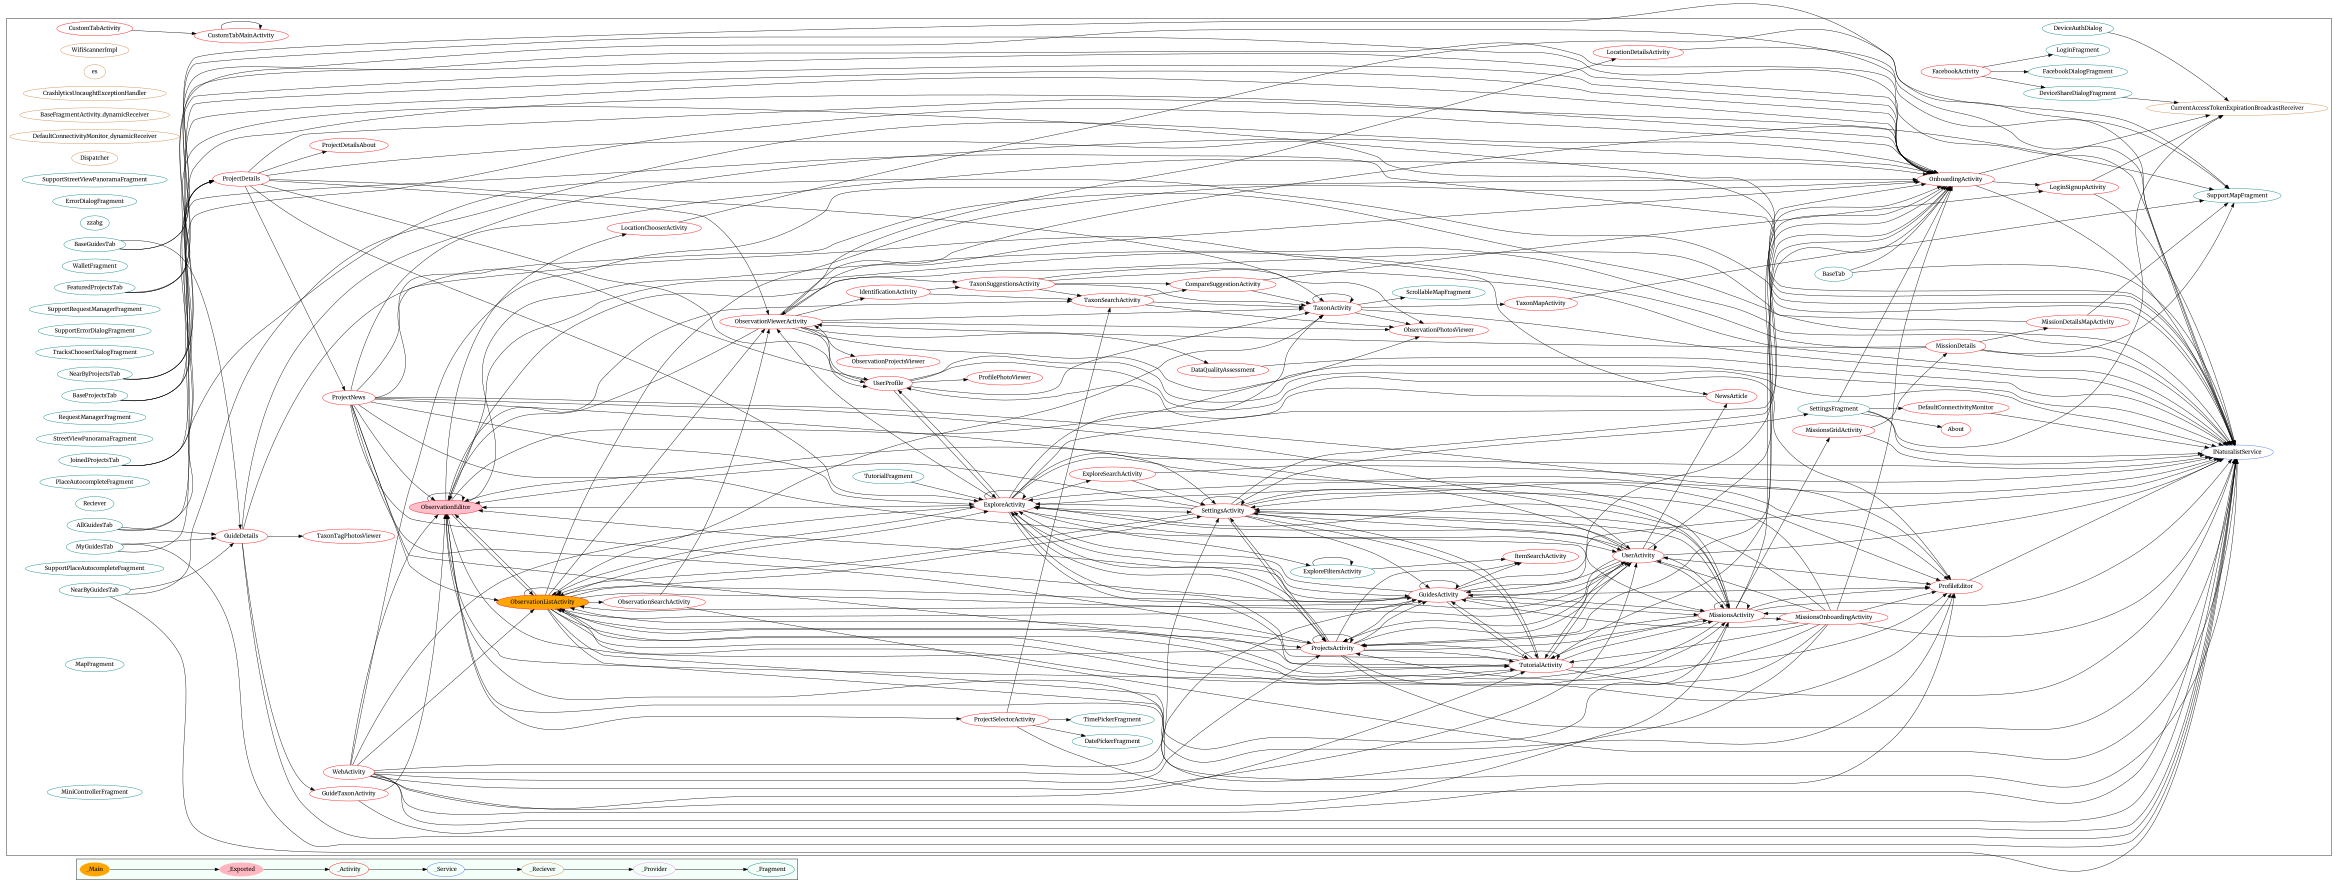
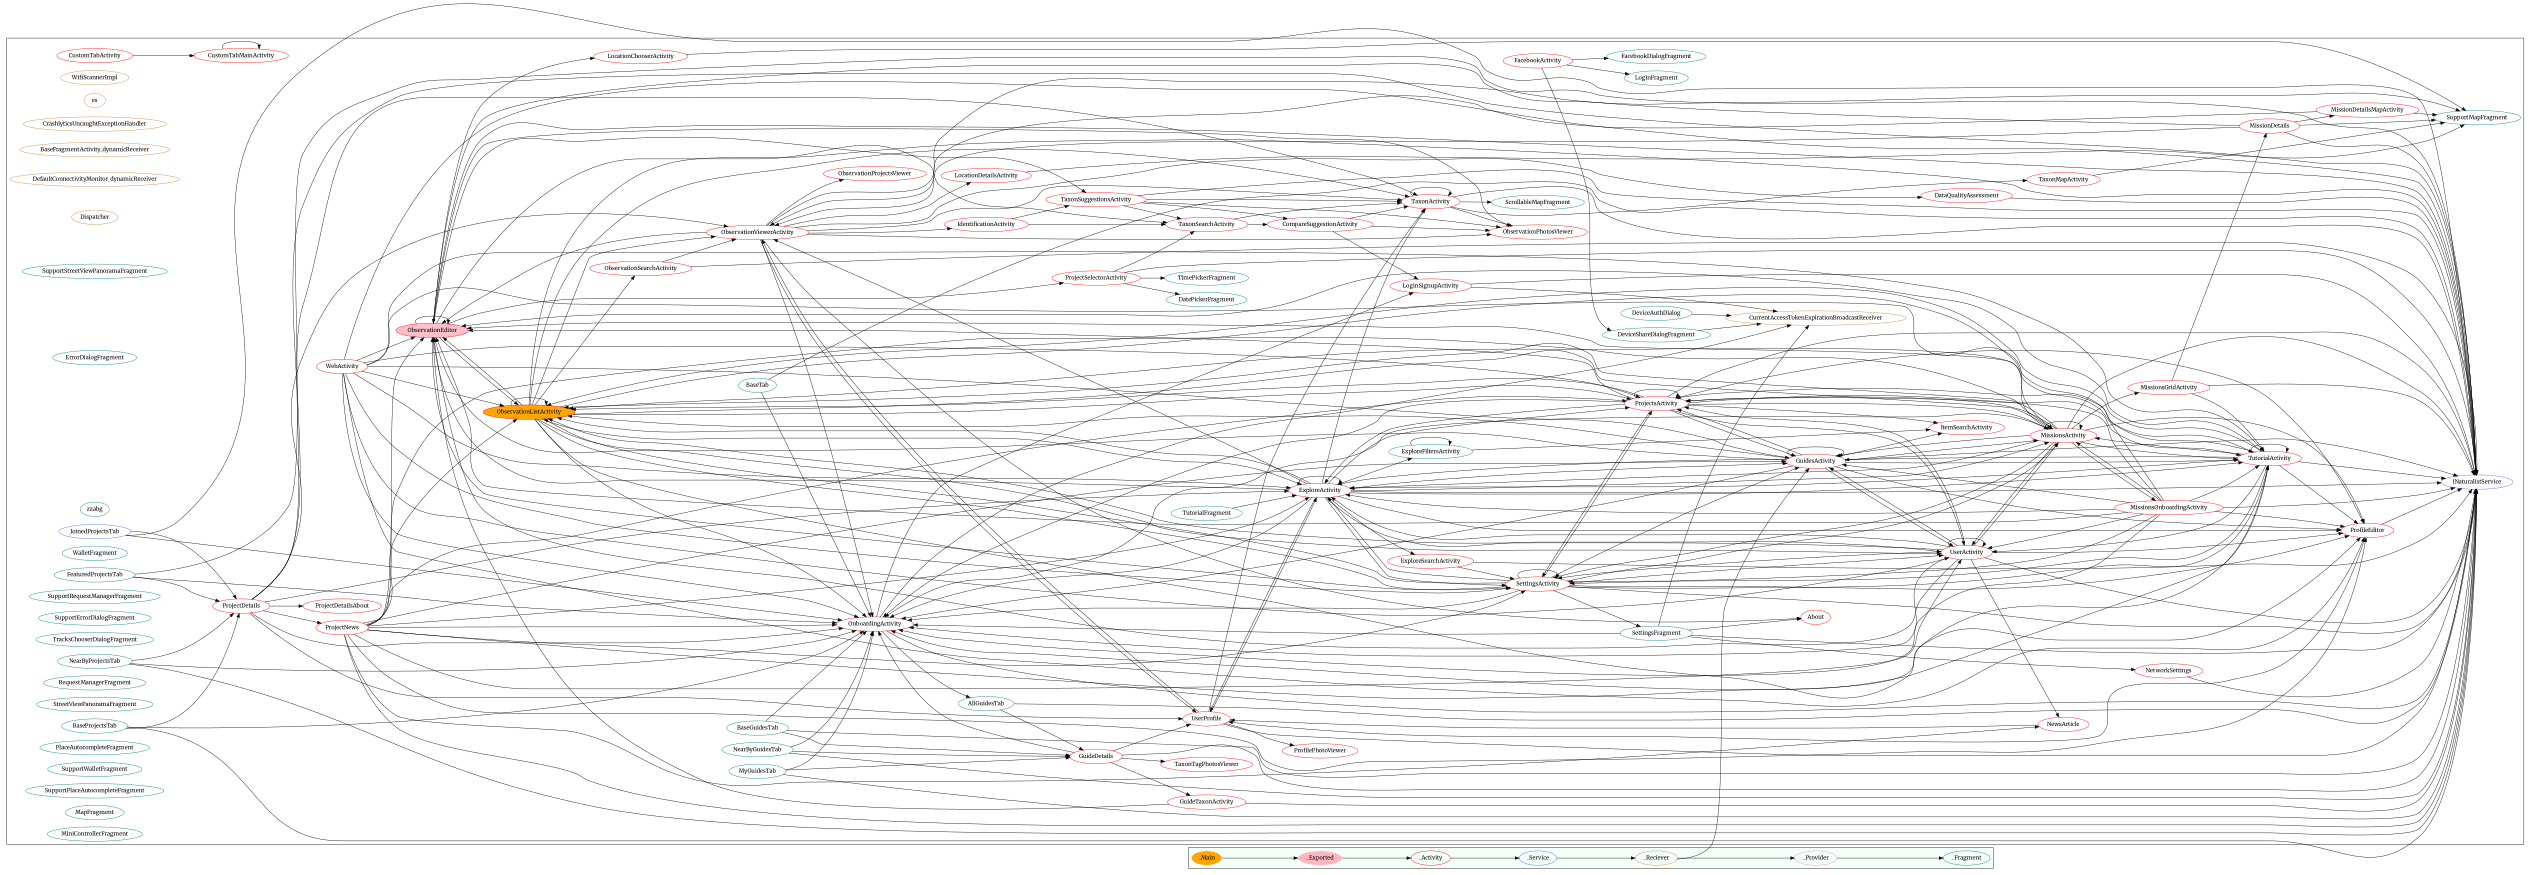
  digraph {
    fontname=Merriweather
    rankdir=LR
    node [color=red fontname=Merriweather]
    edge [fontname=Merriweather]
    _Activity
    _Service [color=royalblue]
    _Reciever [color=peru]
    _Provider [color=violet]
    _Fragment [color=teal]
    _Main [color=mintcream fillcolor=orange style=filled]
    _Exported [color=mintcream fillcolor=lightpink style=filled]
    ObservationEditor [fillcolor=pink style=filled]
    TaxonSuggestionsActivity
    ProjectSelectorActivity
    ObservationListActivity [fillcolor=orange style=filled]
    TaxonSearchActivity
    ObservationPhotosViewer
    LocationChooserActivity
    INaturalistService [color=royalblue]
    ProfilePhotoViewer
    OnboardingActivity
    LoginSignupActivity
    CurrentAccessTokenExpirationBroadcastReceiver [color=peru]
-   NetworkSettings [label=DefaultConnectivityMonitor]
+   NetworkSettings
    TutorialActivity
    MissionsActivity
    ExploreActivity
    UserActivity
    ProfileEditor
    SettingsActivity
    GuidesActivity
    ProjectsActivity
    MissionDetailsMapActivity
    ObservationViewerActivity
    SupportMapFragment [color=teal]
    CompareSuggestionActivity
    TaxonActivity
    ObservationSearchActivity
    ObservationProjectsViewer
    MissionDetails
    DatePickerFragment [color=teal]
    TimePickerFragment [color=teal]
    ExploreFiltersActivity [color=teal]
    ItemSearchActivity
    MissionsGridActivity
    MissionsOnboardingActivity
    LocationDetailsActivity
    UserProfile
    ExploreSearchActivity
    IdentificationActivity
    DataQualityAssessment
    GuideDetails
    GuideTaxonActivity
    TaxonTagPhotosViewer
    CustomTabActivity
    CustomTabMainActivity
    ProjectDetailsAbout
    TaxonMapActivity
    ProjectNews
    NewsArticle
    FacebookActivity
    FacebookDialogFragment [color=teal]
    LoginFragment [color=teal]
    DeviceShareDialogFragment [color=teal]
    About
    WebActivity
    SettingsFragment [color=teal]
    ProjectDetails
    ScrollableMapFragment [color=teal]
    WifiScannerImpl [color=peru]
    es [color=peru]
    CrashlyticsUncaughtExceptionHandler [color=peru]
    BaseFragmentActivity_dynamicReceiver [color=peru]
    DefaultConnectivityMonitor_dynamicReceiver [color=peru]
    Dispatcher [color=peru]
    SupportStreetViewPanoramaFragment [color=teal]
    ErrorDialogFragment [color=teal]
    BaseTab [color=teal]
    zzabg [color=teal]
    FeaturedProjectsTab [color=teal]
    WalletFragment [color=teal]
    NearByProjectsTab [color=teal]
    SupportRequestManagerFragment [color=teal]
    SupportErrorDialogFragment [color=teal]
    DeviceAuthDialog [color=teal]
    TracksChooserDialogFragment [color=teal]
    BaseProjectsTab [color=teal]
    AllGuidesTab [color=teal]
    RequestManagerFragment [color=teal]
    StreetViewPanoramaFragment [color=teal]
-   JoinedProjectsTab [color=teal]
+   JoinedProjectsTab [color=royalblue]
    PlaceAutocompleteFragment [color=teal]
-   SupportWalletFragment [color=teal label=Reciever]
+   SupportWalletFragment [color=teal]
    MyGuidesTab [color=teal]
    TutorialFragment [color=teal]
    NearByGuidesTab [color=teal]
    SupportPlaceAutocompleteFragment [color=teal]
    BaseGuidesTab [color=teal]
    MapFragment [color=teal]
    MiniControllerFragment [color=teal]
    subgraph cluster_1 {
      bgcolor=mintcream
      _Activity
      _Service
      _Reciever
      _Provider
      _Fragment
      _Main
      _Exported
    }
    subgraph cluster_2 {
      ObservationEditor
      TaxonSuggestionsActivity
      ProjectSelectorActivity
      ObservationListActivity
      TaxonSearchActivity
      ObservationPhotosViewer
      LocationChooserActivity
      INaturalistService
      ProfilePhotoViewer
      OnboardingActivity
      LoginSignupActivity
      CurrentAccessTokenExpirationBroadcastReceiver
      NetworkSettings
      TutorialActivity
      MissionsActivity
      ExploreActivity
      UserActivity
      ProfileEditor
      SettingsActivity
      GuidesActivity
      ProjectsActivity
      MissionDetailsMapActivity
      ObservationViewerActivity
      SupportMapFragment
      CompareSuggestionActivity
      TaxonActivity
      ObservationSearchActivity
      ObservationProjectsViewer
      MissionDetails
      DatePickerFragment
      TimePickerFragment
      ExploreFiltersActivity
      ItemSearchActivity
      MissionsGridActivity
      MissionsOnboardingActivity
      LocationDetailsActivity
      UserProfile
      ExploreSearchActivity
      IdentificationActivity
      DataQualityAssessment
      GuideDetails
      GuideTaxonActivity
      TaxonTagPhotosViewer
      CustomTabActivity
      CustomTabMainActivity
      ProjectDetailsAbout
      TaxonMapActivity
      ProjectNews
      NewsArticle
      FacebookActivity
      FacebookDialogFragment
      LoginFragment
      DeviceShareDialogFragment
      About
      WebActivity
      SettingsFragment
      ProjectDetails
      ScrollableMapFragment
      WifiScannerImpl
      es
      CrashlyticsUncaughtExceptionHandler
      BaseFragmentActivity_dynamicReceiver
      DefaultConnectivityMonitor_dynamicReceiver
      Dispatcher
      SupportStreetViewPanoramaFragment
      ErrorDialogFragment
      BaseTab
      zzabg
      FeaturedProjectsTab
      WalletFragment
      NearByProjectsTab
      SupportRequestManagerFragment
      SupportErrorDialogFragment
      DeviceAuthDialog
      TracksChooserDialogFragment
      BaseProjectsTab
      AllGuidesTab
      RequestManagerFragment
      StreetViewPanoramaFragment
      JoinedProjectsTab
      PlaceAutocompleteFragment
      SupportWalletFragment
      MyGuidesTab
      TutorialFragment
      NearByGuidesTab
      SupportPlaceAutocompleteFragment
      BaseGuidesTab
      MapFragment
      MiniControllerFragment
    }
    _Activity -> _Service
    _Service -> _Reciever
    _Reciever -> _Provider
    _Provider -> _Fragment
    _Main -> _Exported
    _Exported -> _Activity
    ObservationEditor -> ObservationEditor
    ObservationEditor -> TaxonSuggestionsActivity
    ObservationEditor -> ProjectSelectorActivity
    ObservationEditor -> ObservationListActivity
    ObservationEditor -> TaxonSearchActivity
    ObservationEditor -> ObservationPhotosViewer
    ObservationEditor -> LocationChooserActivity
    ObservationEditor -> INaturalistService
    TaxonSuggestionsActivity -> TaxonSearchActivity
    TaxonSuggestionsActivity -> ObservationPhotosViewer
    TaxonSuggestionsActivity -> INaturalistService
    TaxonSuggestionsActivity -> CompareSuggestionActivity
    TaxonSuggestionsActivity -> TaxonActivity
    ProjectSelectorActivity -> TaxonSearchActivity
    ProjectSelectorActivity -> INaturalistService
    ProjectSelectorActivity -> DatePickerFragment
    ProjectSelectorActivity -> TimePickerFragment
    ObservationListActivity -> ObservationEditor
    ObservationListActivity -> ObservationListActivity
    ObservationListActivity -> INaturalistService
    ObservationListActivity -> OnboardingActivity
    ObservationListActivity -> TutorialActivity
    ObservationListActivity -> MissionsActivity
    ObservationListActivity -> ExploreActivity
    ObservationListActivity -> UserActivity
    ObservationListActivity -> ProfileEditor
    ObservationListActivity -> SettingsActivity
-   ObservationListActivity -> GuidesActivity
+   _Reciever -> GuidesActivity
    ObservationListActivity -> ProjectsActivity
    ObservationListActivity -> ObservationViewerActivity
    ObservationListActivity -> TaxonActivity
    ObservationListActivity -> ObservationSearchActivity
    TaxonSearchActivity -> CompareSuggestionActivity
    TaxonSearchActivity -> TaxonActivity
    LocationChooserActivity -> SupportMapFragment
    OnboardingActivity -> INaturalistService
    OnboardingActivity -> LoginSignupActivity
    OnboardingActivity -> CurrentAccessTokenExpirationBroadcastReceiver
    LoginSignupActivity -> INaturalistService
    LoginSignupActivity -> CurrentAccessTokenExpirationBroadcastReceiver
    NetworkSettings -> INaturalistService
    TutorialActivity -> ObservationEditor
    TutorialActivity -> ObservationListActivity
    TutorialActivity -> INaturalistService
    TutorialActivity -> OnboardingActivity
    TutorialActivity -> TutorialActivity
    TutorialActivity -> MissionsActivity
    TutorialActivity -> ExploreActivity
    TutorialActivity -> UserActivity
    TutorialActivity -> ProfileEditor
    TutorialActivity -> SettingsActivity
    TutorialActivity -> GuidesActivity
    TutorialActivity -> ProjectsActivity
    MissionsActivity -> ObservationEditor
    MissionsActivity -> ObservationListActivity
    MissionsActivity -> INaturalistService
    MissionsActivity -> OnboardingActivity
    MissionsActivity -> TutorialActivity
    MissionsActivity -> MissionsActivity
    MissionsActivity -> ExploreActivity
    MissionsActivity -> UserActivity
    MissionsActivity -> ProfileEditor
    MissionsActivity -> SettingsActivity
    MissionsActivity -> GuidesActivity
    MissionsActivity -> ProjectsActivity
    MissionsActivity -> MissionsGridActivity
    MissionsActivity -> MissionsOnboardingActivity
    ExploreActivity -> ObservationEditor
    ExploreActivity -> ObservationListActivity
    ExploreActivity -> INaturalistService
    ExploreActivity -> OnboardingActivity
    ExploreActivity -> TutorialActivity
    ExploreActivity -> MissionsActivity
    ExploreActivity -> ExploreActivity
    ExploreActivity -> UserActivity
    ExploreActivity -> ProfileEditor
    ExploreActivity -> SettingsActivity
    ExploreActivity -> GuidesActivity
    ExploreActivity -> ProjectsActivity
    ExploreActivity -> ObservationViewerActivity
    ExploreActivity -> TaxonActivity
    ExploreActivity -> ExploreFiltersActivity
    ExploreActivity -> UserProfile
    ExploreActivity -> ExploreSearchActivity
    UserActivity -> ObservationEditor
    UserActivity -> ObservationListActivity
    UserActivity -> INaturalistService
    UserActivity -> OnboardingActivity
-   UserActivity -> TutorialActivity
+   MissionsGridActivity -> TutorialActivity
    UserActivity -> MissionsActivity
    UserActivity -> ExploreActivity
    UserActivity -> UserActivity
    UserActivity -> ProfileEditor
    UserActivity -> SettingsActivity
    UserActivity -> GuidesActivity
    UserActivity -> ProjectsActivity
    UserActivity -> NewsArticle
    ProfileEditor -> INaturalistService
-   UserProfile -> ProfileEditor
+   ProfileEditor -> UserProfile
    SettingsActivity -> ObservationEditor
    SettingsActivity -> ObservationListActivity
    SettingsActivity -> INaturalistService
    SettingsActivity -> OnboardingActivity
    SettingsActivity -> TutorialActivity
    SettingsActivity -> MissionsActivity
    SettingsActivity -> ExploreActivity
    SettingsActivity -> UserActivity
    SettingsActivity -> ProfileEditor
    SettingsActivity -> SettingsActivity
    SettingsActivity -> GuidesActivity
    SettingsActivity -> ProjectsActivity
    SettingsActivity -> SettingsFragment
    GuidesActivity -> ObservationEditor
    GuidesActivity -> ObservationListActivity
    GuidesActivity -> INaturalistService
    GuidesActivity -> OnboardingActivity
    GuidesActivity -> TutorialActivity
    GuidesActivity -> MissionsActivity
    GuidesActivity -> ExploreActivity
    GuidesActivity -> UserActivity
    GuidesActivity -> ProfileEditor
    GuidesActivity -> GuidesActivity
    GuidesActivity -> ProjectsActivity
    GuidesActivity -> ItemSearchActivity
    ProjectsActivity -> ObservationEditor
    ProjectsActivity -> ObservationListActivity
    ProjectsActivity -> INaturalistService
    ProjectsActivity -> OnboardingActivity
    ProjectsActivity -> TutorialActivity
    ProjectsActivity -> MissionsActivity
    ProjectsActivity -> ExploreActivity
    ProjectsActivity -> UserActivity
    ProjectsActivity -> ProfileEditor
    ProjectsActivity -> SettingsActivity
    ProjectsActivity -> GuidesActivity
    ProjectsActivity -> ProjectsActivity
    ProjectsActivity -> ItemSearchActivity
    MissionDetailsMapActivity -> ObservationViewerActivity
    MissionDetailsMapActivity -> SupportMapFragment
    ObservationViewerActivity -> ObservationEditor
    ObservationViewerActivity -> ObservationPhotosViewer
-   ObservationViewerActivity -> INaturalistService
+   ObservationViewerActivity -> About
    ObservationViewerActivity -> OnboardingActivity
    ObservationViewerActivity -> SupportMapFragment
    ObservationViewerActivity -> TaxonActivity
    ObservationViewerActivity -> ObservationProjectsViewer
    ObservationViewerActivity -> LocationDetailsActivity
    ObservationViewerActivity -> UserProfile
    ObservationViewerActivity -> IdentificationActivity
    ObservationViewerActivity -> DataQualityAssessment
-   TaxonSearchActivity -> ObservationPhotosViewer
+   CompareSuggestionActivity -> ObservationPhotosViewer
    CompareSuggestionActivity -> LoginSignupActivity
    CompareSuggestionActivity -> TaxonActivity
    TaxonActivity -> ObservationPhotosViewer
    TaxonActivity -> INaturalistService
    TaxonActivity -> TaxonActivity
    TaxonActivity -> TaxonMapActivity
    TaxonActivity -> ScrollableMapFragment
    ObservationSearchActivity -> INaturalistService
    ObservationSearchActivity -> ObservationViewerActivity
    MissionDetails -> ObservationEditor
    MissionDetails -> INaturalistService
    MissionDetails -> MissionDetailsMapActivity
    MissionDetails -> ObservationViewerActivity
    MissionDetails -> SupportMapFragment
    ExploreFiltersActivity -> ExploreFiltersActivity
    ExploreFiltersActivity -> ItemSearchActivity
    MissionsGridActivity -> INaturalistService
    MissionsGridActivity -> MissionDetails
    MissionsOnboardingActivity -> ObservationEditor
    MissionsOnboardingActivity -> ObservationListActivity
    MissionsOnboardingActivity -> INaturalistService
    MissionsOnboardingActivity -> OnboardingActivity
    MissionsOnboardingActivity -> TutorialActivity
    MissionsOnboardingActivity -> MissionsActivity
    MissionsOnboardingActivity -> ExploreActivity
    MissionsOnboardingActivity -> UserActivity
    MissionsOnboardingActivity -> ProfileEditor
    MissionsOnboardingActivity -> SettingsActivity
    MissionsOnboardingActivity -> GuidesActivity
    MissionsOnboardingActivity -> ProjectsActivity
    LocationDetailsActivity -> SupportMapFragment
    UserProfile -> INaturalistService
    UserProfile -> ProfilePhotoViewer
    UserProfile -> ExploreActivity
    UserProfile -> ObservationViewerActivity
    UserProfile -> TaxonActivity
    ExploreSearchActivity -> INaturalistService
    ExploreSearchActivity -> SettingsActivity
    IdentificationActivity -> TaxonSuggestionsActivity
    IdentificationActivity -> TaxonSearchActivity
    DataQualityAssessment -> INaturalistService
    GuideDetails -> INaturalistService
    GuideDetails -> OnboardingActivity
    GuideDetails -> UserProfile
    GuideDetails -> GuideTaxonActivity
    GuideDetails -> TaxonTagPhotosViewer
    GuideTaxonActivity -> ObservationEditor
    GuideTaxonActivity -> INaturalistService
    CustomTabActivity -> CustomTabMainActivity
    CustomTabMainActivity -> CustomTabMainActivity
    TaxonMapActivity -> SupportMapFragment
    ProjectNews -> ObservationEditor
    ProjectNews -> ObservationListActivity
    ProjectNews -> INaturalistService
    ProjectNews -> OnboardingActivity
    ProjectNews -> TutorialActivity
    ProjectNews -> MissionsActivity
    ProjectNews -> ExploreActivity
    ProjectNews -> UserActivity
    ProjectNews -> ProfileEditor
    ProjectNews -> SettingsActivity
    ProjectNews -> GuidesActivity
    ProjectNews -> ProjectsActivity
    ProjectNews -> NewsArticle
    NewsArticle -> UserProfile
    FacebookActivity -> FacebookDialogFragment
    FacebookActivity -> LoginFragment
    FacebookActivity -> DeviceShareDialogFragment
    DeviceShareDialogFragment -> CurrentAccessTokenExpirationBroadcastReceiver
    WebActivity -> ObservationEditor
    WebActivity -> ObservationListActivity
    WebActivity -> INaturalistService
    WebActivity -> OnboardingActivity
    WebActivity -> TutorialActivity
    WebActivity -> MissionsActivity
    WebActivity -> ExploreActivity
    WebActivity -> UserActivity
    WebActivity -> ProfileEditor
    WebActivity -> SettingsActivity
    WebActivity -> GuidesActivity
    WebActivity -> ProjectsActivity
    SettingsFragment -> INaturalistService
    SettingsFragment -> OnboardingActivity
    SettingsFragment -> CurrentAccessTokenExpirationBroadcastReceiver
    SettingsFragment -> NetworkSettings
    SettingsFragment -> About
    ProjectDetails -> INaturalistService
    ProjectDetails -> OnboardingActivity
    ProjectDetails -> ExploreActivity
    ProjectDetails -> ObservationViewerActivity
    ProjectDetails -> TaxonActivity
    ProjectDetails -> UserProfile
    ProjectDetails -> ProjectDetailsAbout
    ProjectDetails -> ProjectNews
    BaseTab -> INaturalistService
    BaseTab -> OnboardingActivity
    FeaturedProjectsTab -> INaturalistService
    FeaturedProjectsTab -> OnboardingActivity
    FeaturedProjectsTab -> ProjectDetails
    NearByProjectsTab -> INaturalistService
    NearByProjectsTab -> OnboardingActivity
    NearByProjectsTab -> ProjectDetails
    DeviceAuthDialog -> CurrentAccessTokenExpirationBroadcastReceiver
    BaseProjectsTab -> INaturalistService
    BaseProjectsTab -> OnboardingActivity
    BaseProjectsTab -> ProjectDetails
    AllGuidesTab -> INaturalistService
-   AllGuidesTab -> OnboardingActivity
+   OnboardingActivity -> AllGuidesTab
    AllGuidesTab -> GuideDetails
    JoinedProjectsTab -> INaturalistService
    JoinedProjectsTab -> OnboardingActivity
    JoinedProjectsTab -> ProjectDetails
    MyGuidesTab -> INaturalistService
    MyGuidesTab -> OnboardingActivity
    MyGuidesTab -> GuideDetails
    TutorialFragment -> ExploreActivity
    NearByGuidesTab -> INaturalistService
    NearByGuidesTab -> OnboardingActivity
    NearByGuidesTab -> GuideDetails
    BaseGuidesTab -> INaturalistService
    BaseGuidesTab -> OnboardingActivity
    BaseGuidesTab -> GuideDetails
  }
